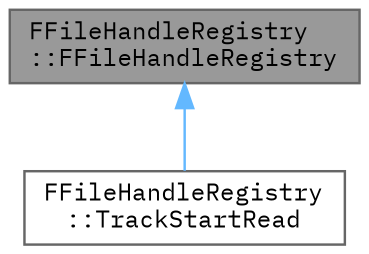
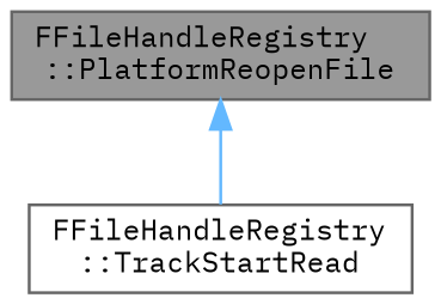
  digraph {
    rankdir=TB
    fontname="IBM Plex Mono"
    node [fontname="IBM Plex Mono" fontsize=10 shape=box style=filled]
-   n1 [color=gray40 fillcolor=grey60 fontcolor=black height=0.2 label="FFileHandleRegistry\l::FFileHandleRegistry" width=0.4]
+   n1 [color=gray40 fillcolor=grey60 fontcolor=black height=0.2 label="FFileHandleRegistry\l::PlatformReopenFile" width=0.4]
    n2 [color=grey40 fillcolor=white height=0.2 label="FFileHandleRegistry\l::TrackStartRead" width=0.4]
    n1 -> n2 [color=steelblue1 dir=back fontname="IBM Plex Mono" fontsize=10 labelfontname=Helvetica labelfontsize=10 style=solid]
  }
